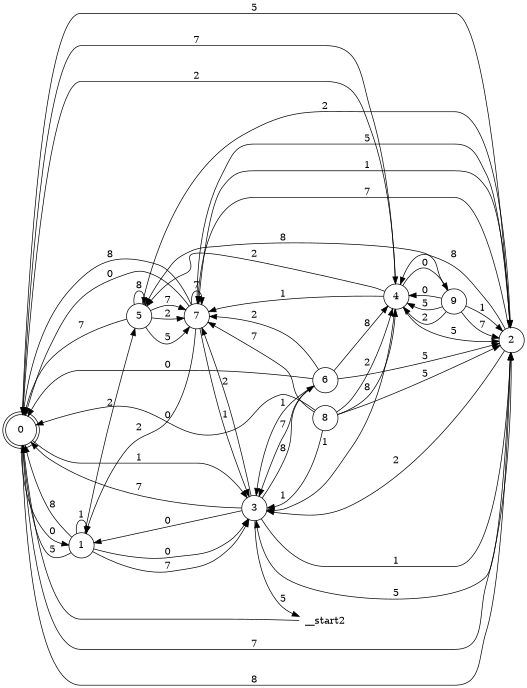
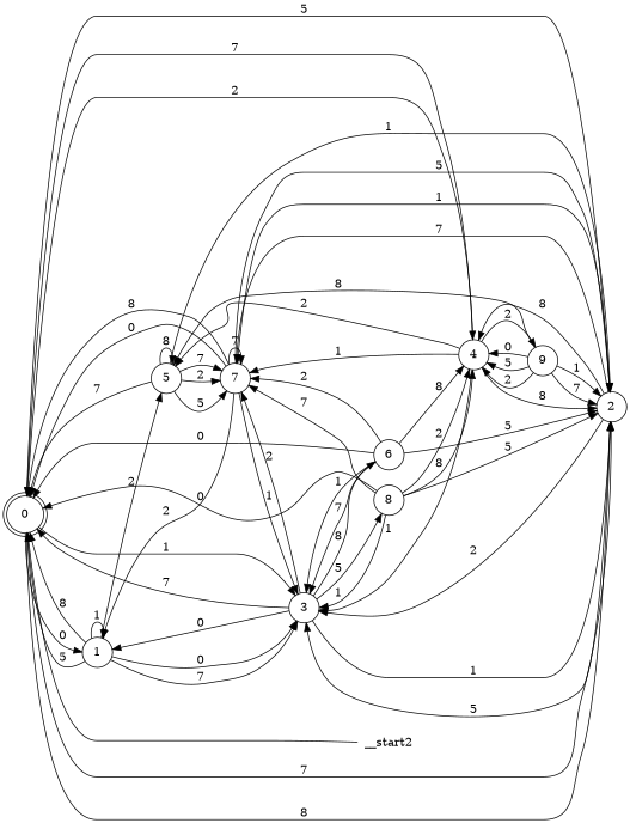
  digraph {
    rankdir=LR
    node [shape=circle]
    n1 [label=0 shape=doublecircle]
    n2 [label=1]
    n3 [label=2]
    n4 [label=3]
    n5 [label=4]
    n6 [label=5]
    n7 [label=7]
    n8 [label=6]
    n9 [label=8]
    n10 [label=9]
    n11 [height=0 label=__start2 shape=none width=0]
    n1 -> n2 [label=0]
    n1 -> n3 [label=5]
    n1 -> n3 [label=7]
    n1 -> n3 [label=8]
    n1 -> n4 [label=1]
    n1 -> n5 [label=2]
    n2 -> n1 [label=5]
    n2 -> n1 [label=8]
    n2 -> n2 [label=1]
    n2 -> n4 [label=0]
    n2 -> n4 [label=7]
    n2 -> n6 [label=2]
    n3 -> n4 [label=5]
    n3 -> n4 [label=2]
    n3 -> n5 [label=8]
    n3 -> n7 [label=1]
    n3 -> n7 [label=7]
    n4 -> n1 [label=7]
    n4 -> n2 [label=0]
    n4 -> n3 [label=1]
    n4 -> n7 [label=2]
    n4 -> n8 [label=8]
-   n4 -> n11 [label=5]
+   n4 -> n9 [label=5]
    n5 -> n1 [label=7]
-   n5 -> n3 [label=5]
+   n5 -> n3 [label=8]
    n5 -> n4 [label=1]
    n5 -> n6 [label=2]
    n5 -> n7 [label=1]
-   n5 -> n10 [label=0]
+   n5 -> n10 [label=2]
    n6 -> n1 [label=7]
-   n6 -> n3 [label=2]
+   n6 -> n3 [label=1]
    n6 -> n6 [label=8]
    n6 -> n7 [label=5]
    n6 -> n7 [label=7]
    n6 -> n7 [label=2]
    n7 -> n1 [label=0]
    n7 -> n1 [label=8]
    n7 -> n2 [label=2]
    n7 -> n3 [label=5]
    n7 -> n4 [label=1]
    n7 -> n7 [label=7]
    n8 -> n1 [label=0]
    n8 -> n3 [label=5]
    n8 -> n4 [label=1]
    n8 -> n4 [label=7]
    n8 -> n5 [label=8]
    n8 -> n7 [label=2]
    n9 -> n1 [label=0]
    n9 -> n3 [label=5]
    n9 -> n4 [label=1]
    n9 -> n5 [label=2]
    n9 -> n5 [label=8]
    n9 -> n7 [label=7]
    n10 -> n3 [label=1]
    n10 -> n3 [label=7]
    n10 -> n5 [label=0]
    n10 -> n5 [label=5]
    n10 -> n5 [label=2]
    n10 -> n6 [label=8]
    n11 -> n1
  }
